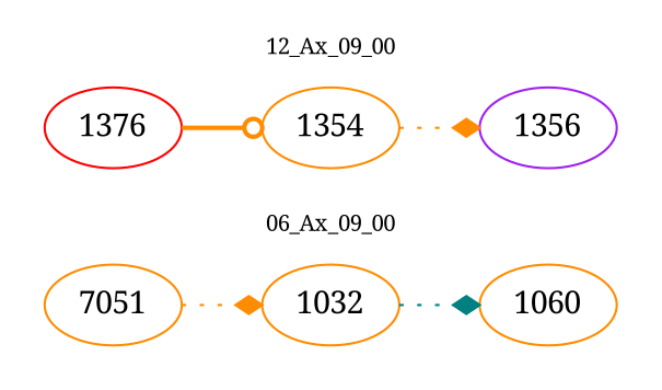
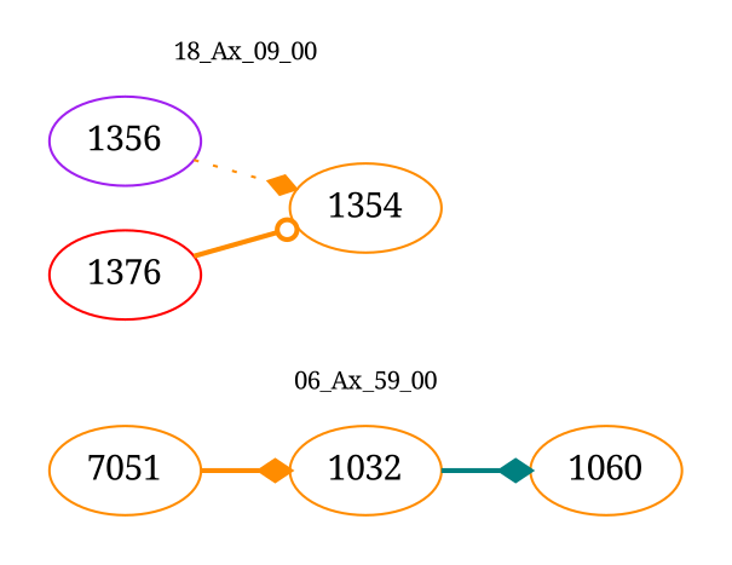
  digraph {
    fontname="Noto Serif"
    rankdir=LR
    node [color=darkorange fontname="Noto Serif"]
    edge [arrowhead=diamond color=darkorange fontname="Noto Serif" style=bold]
    n1 [label=7051]
    n2 [label=1032]
    n3 [label=1060]
    n4 [color=purple label=1356]
    n5 [label=1354]
    n6 [color=red label=1376]
    subgraph cluster_1 {
      color=white
      fontsize=10
-     label="06_Ax_09_00"
+     label="06_Ax_59_00"
      n1
      n2
      n3
    }
    subgraph cluster_2 {
      color=white
      fontsize=10
-     label="12_Ax_09_00"
+     label="18_Ax_09_00"
      n4
      n5
      n6
    }
-   n1 -> n2 [style=dotted]
-   n2 -> n3 [color=teal style=dotted]
-   n5 -> n4 [style=dotted]
+   n1 -> n2
+   n2 -> n3 [color=teal]
+   n4 -> n5 [style=dotted]
    n6 -> n5 [arrowhead=odot]
  }
